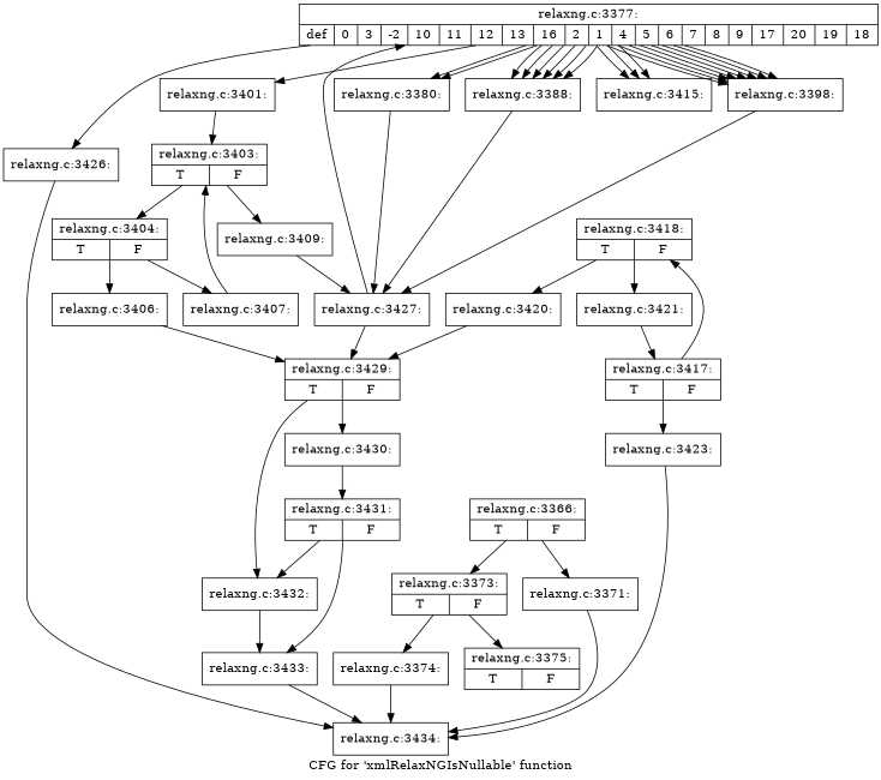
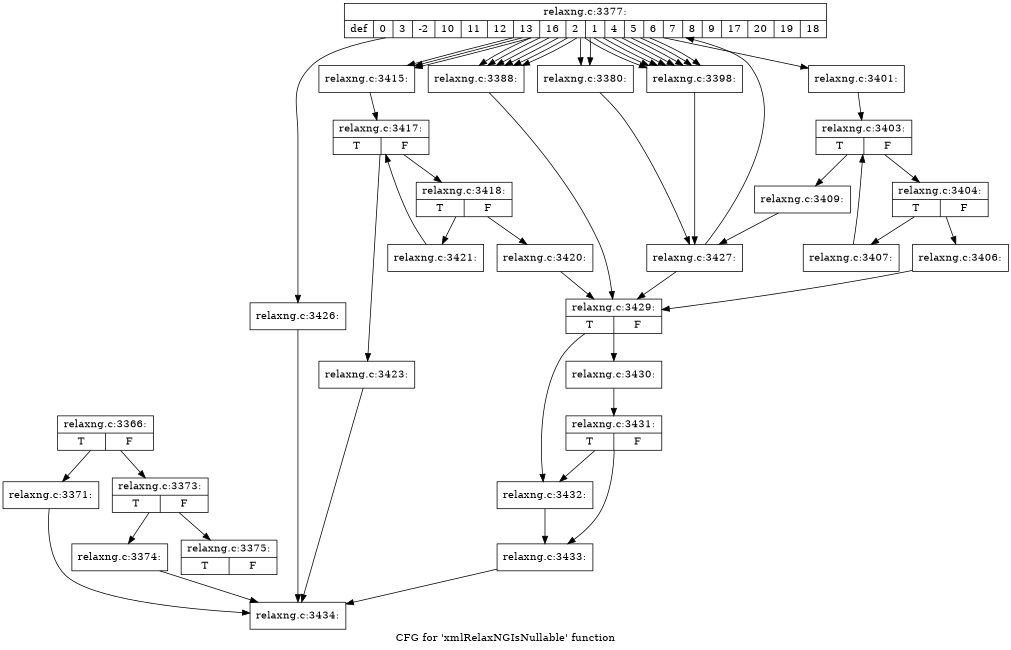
  digraph {
    label="CFG for 'xmlRelaxNGIsNullable' function"
    node [shape=record]
    n1 [label="{relaxng.c:3366:|{<s0>T|<s1>F}}"]
    n2 [label="{relaxng.c:3371:}"]
    n3 [label="{relaxng.c:3373:|{<s0>T|<s1>F}}"]
    n4 [label="{relaxng.c:3434:}"]
    n5 [label="{relaxng.c:3374:}"]
    n6 [label="{relaxng.c:3375:|{<s0>T|<s1>F}}"]
    n7 [label="{relaxng.c:3377:|{<s0>def|<s1>0|<s2>3|<s3>-2|<s4>10|<s5>11|<s6>12|<s7>13|<s8>16|<s9>2|<s10>1|<s11>4|<s12>5|<s13>6|<s14>7|<s15>8|<s16>9|<s17>17|<s18>20|<s19>19|<s20>18}}"]
    n8 [label="{relaxng.c:3426:}"]
    n9 [label="{relaxng.c:3380:}"]
    n10 [label="{relaxng.c:3388:}"]
    n11 [label="{relaxng.c:3398:}"]
    n12 [label="{relaxng.c:3401:}"]
    n13 [label="{relaxng.c:3415:}"]
    n14 [label="{relaxng.c:3427:}"]
    n15 [label="{relaxng.c:3403:|{<s0>T|<s1>F}}"]
    n16 [label="{relaxng.c:3417:|{<s0>T|<s1>F}}"]
    n17 [label="{relaxng.c:3429:|{<s0>T|<s1>F}}"]
    n18 [label="{relaxng.c:3404:|{<s0>T|<s1>F}}"]
    n19 [label="{relaxng.c:3409:}"]
    n20 [label="{relaxng.c:3418:|{<s0>T|<s1>F}}"]
    n21 [label="{relaxng.c:3423:}"]
    n22 [label="{relaxng.c:3430:}"]
    n23 [label="{relaxng.c:3432:}"]
    n24 [label="{relaxng.c:3406:}"]
    n25 [label="{relaxng.c:3407:}"]
    n26 [label="{relaxng.c:3431:|{<s0>T|<s1>F}}"]
    n27 [label="{relaxng.c:3433:}"]
    n28 [label="{relaxng.c:3420:}"]
    n29 [label="{relaxng.c:3421:}"]
    n1 -> n2
    n1 -> n3
    n2 -> n4
    n3 -> n5
    n3 -> n6
    n5 -> n4
    n7 -> n8
    n7 -> n9
    n7 -> n9
    n7 -> n10
    n7 -> n10
    n7 -> n10
    n7 -> n10
    n7 -> n10
    n7 -> n10
    n7 -> n11
    n7 -> n11
    n7 -> n11
    n7 -> n11
    n7 -> n11
    n7 -> n11
    n7 -> n11
    n7 -> n11
    n7 -> n12
    n7 -> n13
    n7 -> n13
    n7 -> n13
    n8 -> n4
    n9 -> n14
-   n10 -> n14
+   n10 -> n17
    n11 -> n14
    n12 -> n15
+   n13 -> n16
    n14 -> n7
    n14 -> n17
    n15 -> n18
    n15 -> n19
    n16 -> n20
    n16 -> n21
    n17 -> n22
    n17 -> n23
    n18 -> n24
    n18 -> n25
    n19 -> n14
    n20 -> n28
    n20 -> n29
    n21 -> n4
    n22 -> n26
    n23 -> n27
    n24 -> n17
    n25 -> n15
    n26 -> n23
    n26 -> n27
    n27 -> n4
    n28 -> n17
    n29 -> n16
  }
